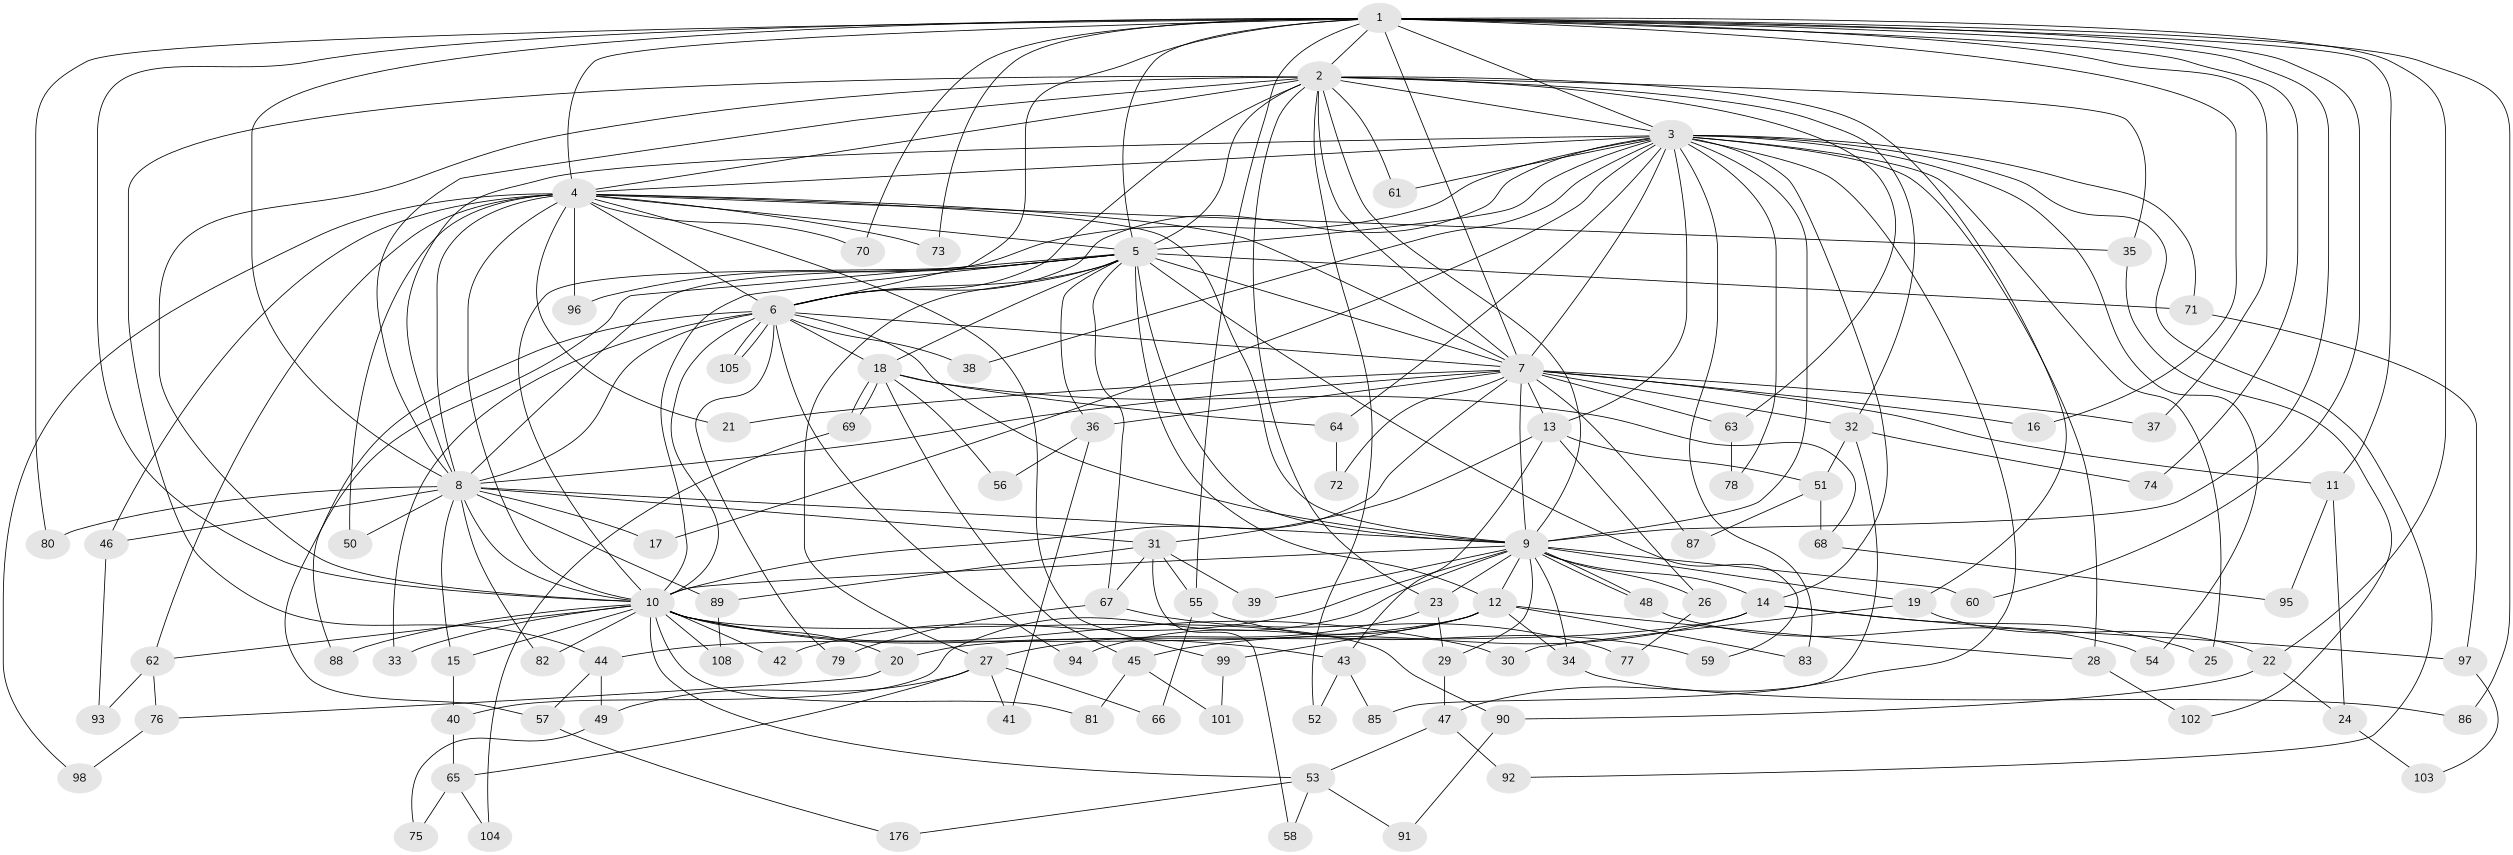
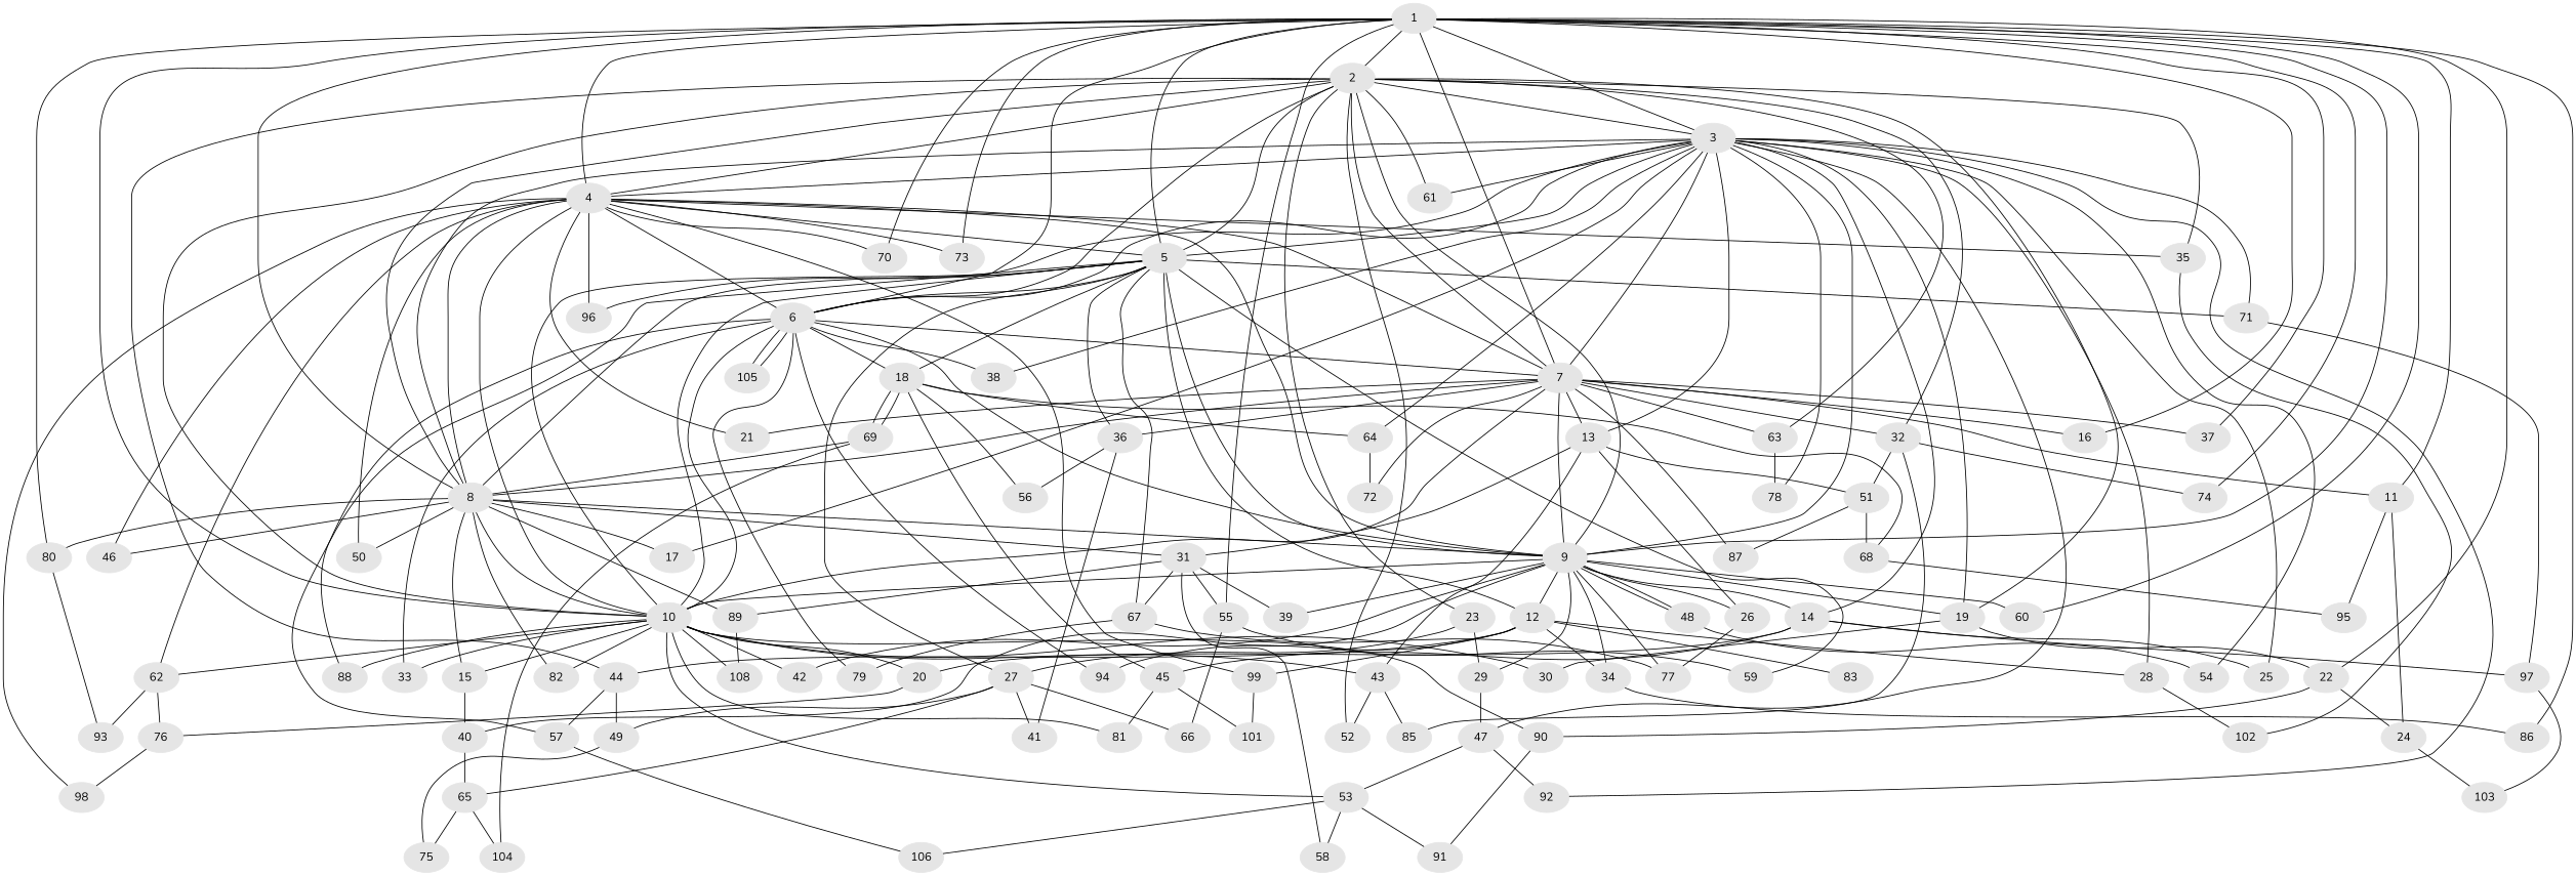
  graph {
    fontname=Nunito
    node [color=gray90 fontname=Nunito style=filled]
    edge [fontname=Nunito]
    1
    2
    3
    4
    5
    6
    7
    8
    9
    10
    11
    16
    22
    37
    55
    60
    70
    73
    74
    80
    86
    19
    23
    32
    35
    44
    52
    61
    63
    13
    14
    17
    25
    28
    38
    47
    54
    64
    71
    78
    83
    92
    21
    46
    50
    62
    96
    98
    99
    12
    18
    27
    36
    57
    59
    67
    33
    79
    88
    94
    105
    72
    87
    15
    31
    82
    89
    26
    29
    34
    39
    40
    42
    48
    20
    30
    43
    53
    81
    90
    n81 [label=108]
    24
    95
    66
    93
    51
    85
    102
    49
    45
    97
    76
    101
    56
    68
    69
    41
    65
-   106 [label=176]
+   106
    77
    58
    91
    103
    104
    75
    1 -- 2
    1 -- 3
    1 -- 4
    1 -- 5
    1 -- 6
    1 -- 7
    1 -- 8
    1 -- 9
    1 -- 10
    1 -- 11
    1 -- 16
    1 -- 22
    1 -- 37
    1 -- 55
    1 -- 60
    1 -- 70
    1 -- 73
    1 -- 74
    1 -- 80
    1 -- 86
    2 -- 3
    2 -- 4
    2 -- 5
    2 -- 6
    2 -- 7
    2 -- 8
    2 -- 9
    2 -- 10
    2 -- 19
    2 -- 23
    2 -- 32
    2 -- 35
    2 -- 44
    2 -- 52
    2 -- 61
    2 -- 63
    3 -- 4
    3 -- 5
    3 -- 6
    3 -- 7
    3 -- 8
    3 -- 9
    3 -- 10
    3 -- 61
    3 -- 13
    3 -- 14
    3 -- 17
    3 -- 25
    3 -- 28
    3 -- 38
    3 -- 47
    3 -- 54
    3 -- 64
    3 -- 71
    3 -- 78
-   3 -- 83
+   3 -- 19
    3 -- 92
    4 -- 5
    4 -- 6
    4 -- 7
    4 -- 8
    4 -- 9
    4 -- 10
    4 -- 70
    4 -- 73
    4 -- 35
    4 -- 21
    4 -- 46
    4 -- 50
    4 -- 62
    4 -- 96
    4 -- 98
    4 -- 99
    5 -- 6
-   5 -- 7
    5 -- 8
    5 -- 9
    5 -- 10
    5 -- 71
    5 -- 96
    5 -- 12
    5 -- 18
    5 -- 27
    5 -- 36
    5 -- 57
    5 -- 59
    5 -- 67
    6 -- 7
-   6 -- 8
+   69 -- 8
    6 -- 9
    6 -- 10
    6 -- 38
    6 -- 18
    6 -- 33
    6 -- 79
    6 -- 88
    6 -- 94
    6 -- 105
    6 -- 105
    7 -- 8
    7 -- 9
    7 -- 10
    7 -- 11
    7 -- 16
    7 -- 37
    7 -- 32
    7 -- 63
    7 -- 13
    7 -- 21
    7 -- 36
    7 -- 72
    7 -- 87
    8 -- 9
    8 -- 10
    8 -- 80
    8 -- 17
    8 -- 46
    8 -- 50
    8 -- 15
    8 -- 31
    8 -- 82
    8 -- 89
    9 -- 10
    9 -- 60
    9 -- 19
-   9 -- 23
+   9 -- 77
    9 -- 14
    9 -- 12
    9 -- 26
    9 -- 29
    9 -- 34
    9 -- 39
    9 -- 40
    9 -- 42
    9 -- 48
    9 -- 48
    10 -- 62
    10 -- 33
    10 -- 88
    10 -- 15
    10 -- 82
    10 -- 42
    10 -- 20
    10 -- 30
    10 -- 43
    10 -- 53
    10 -- 81
    10 -- 90
    10 -- n81
    11 -- 24
    11 -- 95
    22 -- 90
    22 -- 24
    55 -- 59
    55 -- 66
-   46 -- 93
+   80 -- 93
    19 -- 22
    19 -- 30
    23 -- 27
    23 -- 29
    32 -- 74
    32 -- 51
    32 -- 85
    35 -- 102
    44 -- 57
    44 -- 49
    63 -- 78
    13 -- 31
    13 -- 26
    13 -- 43
    13 -- 51
    14 -- 25
    14 -- 20
    14 -- 45
    14 -- 97
    28 -- 102
    47 -- 92
    47 -- 53
    64 -- 72
    71 -- 97
    62 -- 93
    62 -- 76
    99 -- 101
    12 -- 44
    12 -- 28
    12 -- 83
    12 -- 99
    12 -- 94
    12 -- 34
    18 -- 64
    18 -- 45
    18 -- 56
    18 -- 68
    18 -- 69
    18 -- 69
    27 -- 66
    27 -- 49
    27 -- 41
    27 -- 65
    36 -- 56
    36 -- 41
    57 -- 106
    67 -- 79
    67 -- 77
    15 -- 40
    31 -- 55
    31 -- 67
    31 -- 89
    31 -- 39
    31 -- 58
    89 -- n81
    26 -- 77
    29 -- 47
    34 -- 86
    40 -- 65
    48 -- 54
    20 -- 76
    43 -- 52
    43 -- 85
    53 -- 106
    53 -- 58
    53 -- 91
    90 -- 91
    24 -- 103
    51 -- 87
    51 -- 68
    49 -- 75
    45 -- 81
    45 -- 101
    97 -- 103
    76 -- 98
    68 -- 95
    69 -- 104
    65 -- 104
    65 -- 75
  }
